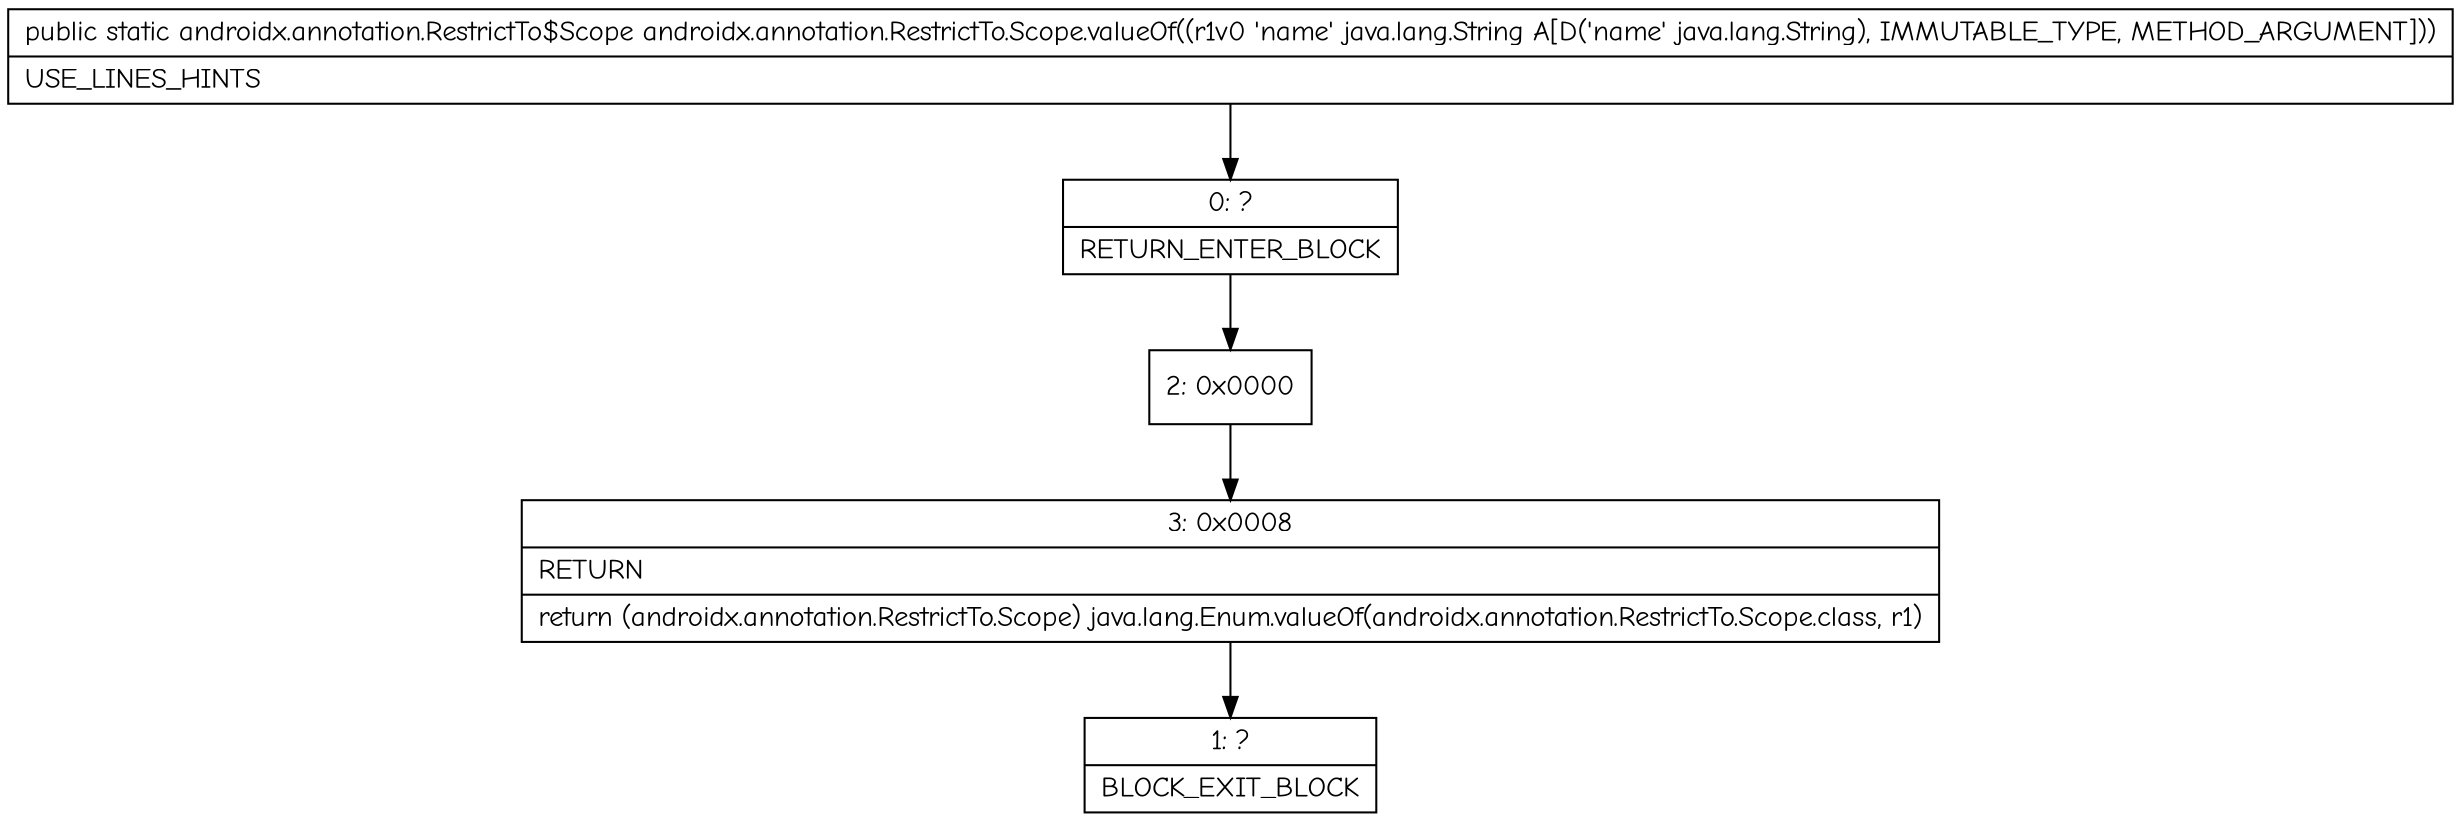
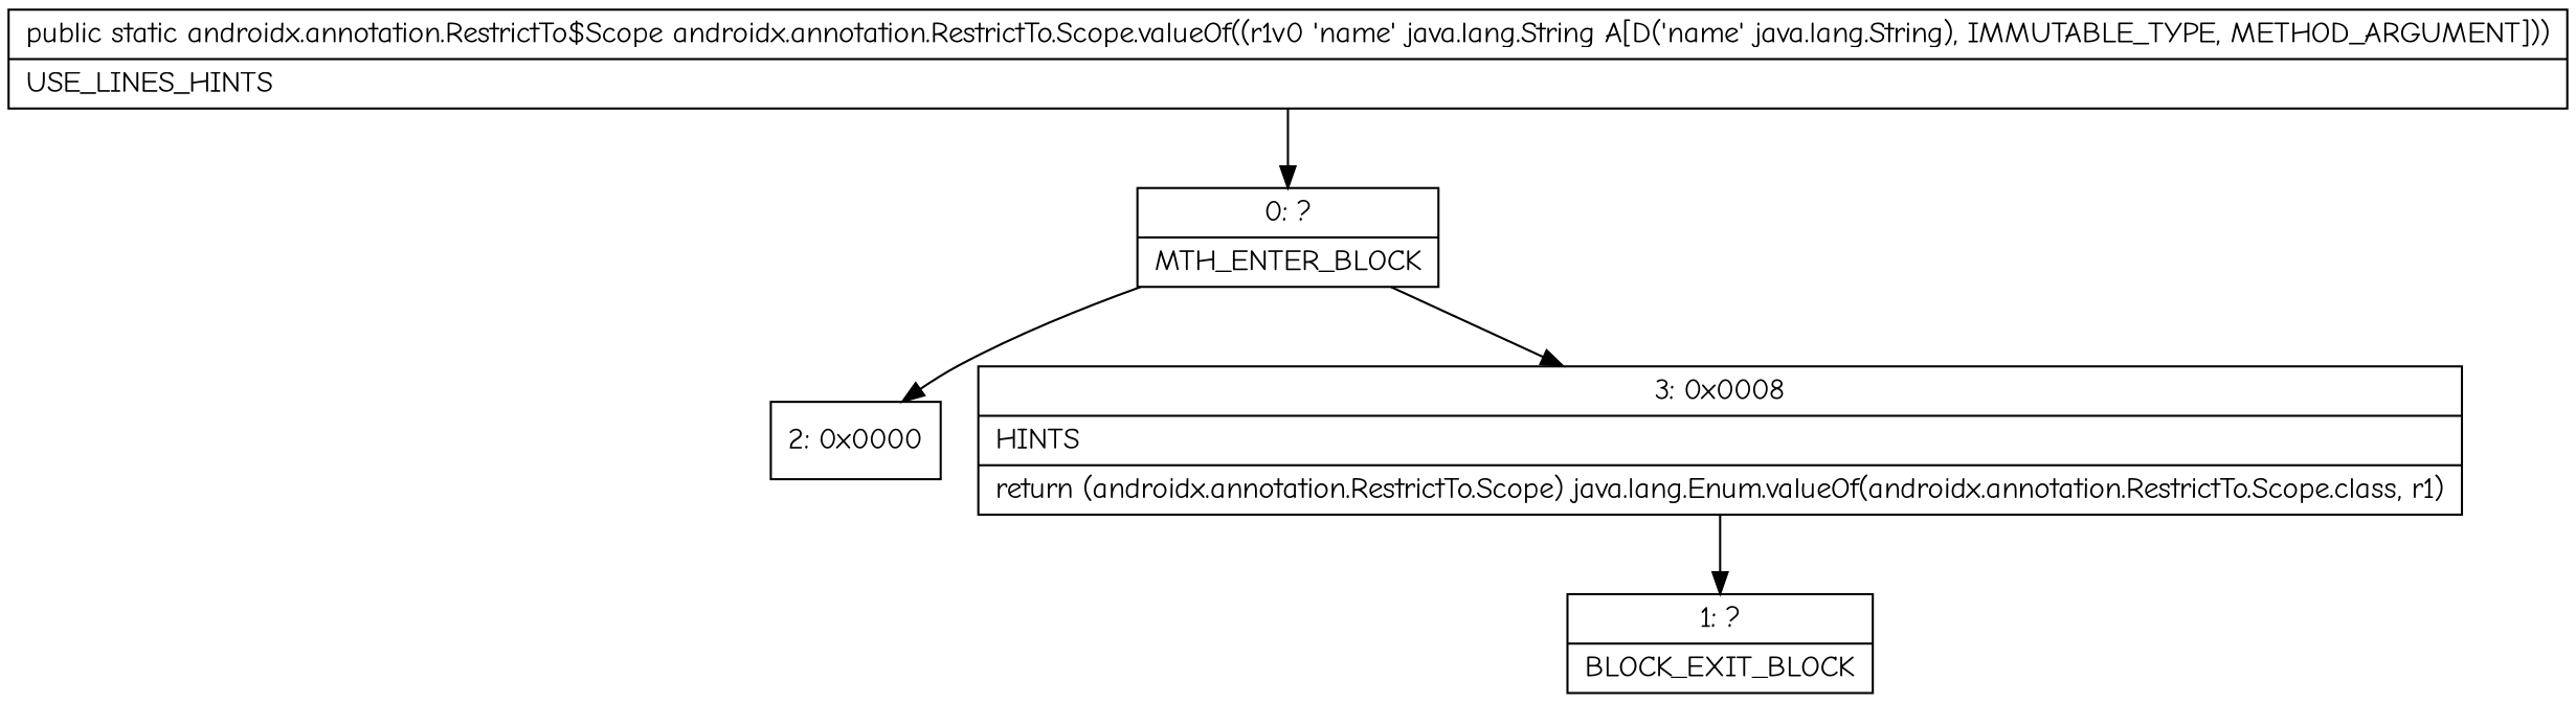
  digraph {
    fontname="Comic Neue"
    node [fontname="Comic Neue" shape=record]
    edge [fontname="Comic Neue"]
-   n1 [label="{0\:\ ?|RETURN_ENTER_BLOCK\l}"]
+   n1 [label="{0\:\ ?|MTH_ENTER_BLOCK\l}"]
    n2 [label="{2\:\ 0x0000}"]
-   n3 [label="{3\:\ 0x0008|RETURN\l|return (androidx.annotation.RestrictTo.Scope) java.lang.Enum.valueOf(androidx.annotation.RestrictTo.Scope.class, r1)\l}"]
+   n3 [label="{3\:\ 0x0008|HINTS\l|return (androidx.annotation.RestrictTo.Scope) java.lang.Enum.valueOf(androidx.annotation.RestrictTo.Scope.class, r1)\l}"]
    n4 [label="{1\:\ ?|BLOCK_EXIT_BLOCK\l}"]
    n5 [label="{public static androidx.annotation.RestrictTo$Scope androidx.annotation.RestrictTo.Scope.valueOf((r1v0 'name' java.lang.String A[D('name' java.lang.String), IMMUTABLE_TYPE, METHOD_ARGUMENT]))  | USE_LINES_HINTS\l}"]
    n1 -> n2
-   n2 -> n3
+   n1 -> n3
    n3 -> n4
    n5 -> n1
  }
